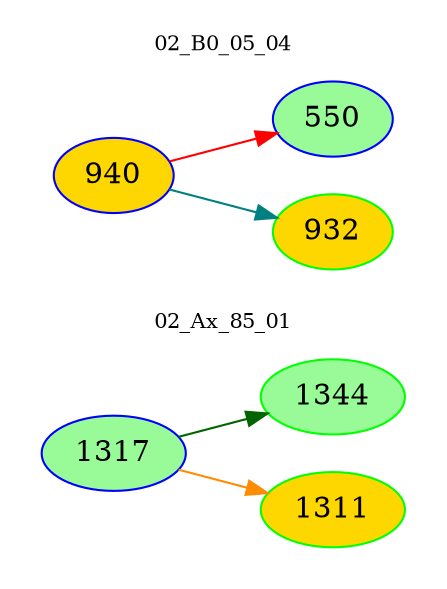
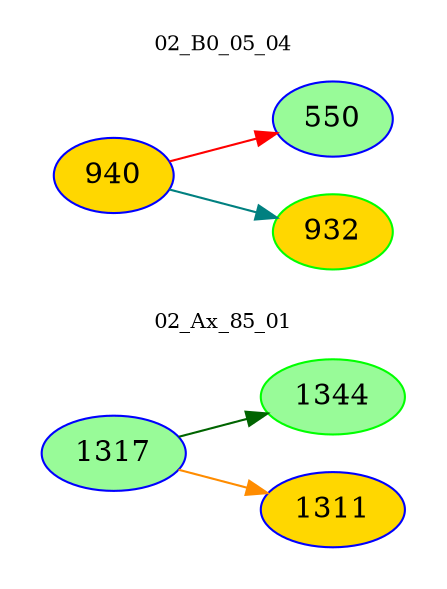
  digraph {
    rankdir=LR
    node [color=blue fillcolor=palegreen style=filled]
    n1 [label=1317]
-   n2 [color=green fillcolor=gold label=1311]
+   n2 [fillcolor=gold label=1311]
    n3 [color=green label=1344]
    n4 [fillcolor=gold label=940]
    n5 [color=green fillcolor=gold label=932]
    n6 [label=550]
    subgraph cluster_1 {
      color=white
      fontsize=10
      label="02_Ax_85_01"
      n1
      n2
      n3
    }
    subgraph cluster_2 {
      color=white
      fontsize=10
      label="02_B0_05_04"
      n4
      n5
      n6
    }
    n1 -> n2 [color=darkorange]
    n1 -> n3 [color=darkgreen]
    n4 -> n5 [color=teal]
    n4 -> n6 [color=red]
  }
